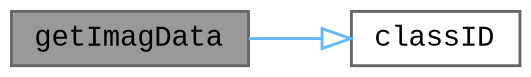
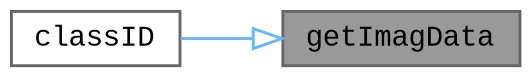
  digraph {
    rankdir=LR
    fontname="Liberation Mono"
    node [fontname="Liberation Mono" fontsize=10 shape=box style=filled]
    n1 [color=gray40 fillcolor=grey60 fontcolor=black height=0.2 label=getImagData width=0.4]
    n2 [color=grey40 fillcolor=white height=0.2 label=classID width=0.4]
-   n1 -> n2 [color=steelblue1 fontname="Liberation Mono" fontsize=10 labelfontname=Helvetica labelfontsize=10 style=solid arrowhead=onormal]
+   n2 -> n1 [color=steelblue1 fontname="Liberation Mono" fontsize=10 labelfontname=Helvetica labelfontsize=10 style=solid arrowhead=onormal]
  }
